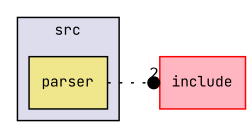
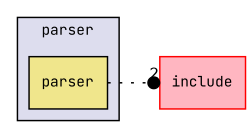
  digraph {
    compound=true
    rankdir=LR
    fontname="JetBrains Mono"
    node [fontname="JetBrains Mono" fontsize=10 shape=box style=filled]
    n1 [fillcolor=khaki label=parser pencolor=black]
    n2 [color=red fillcolor=lightpink label=include]
    subgraph cluster_1 {
      bgcolor="#ddddee"
      fontsize=10
-     label=src
+     label=parser
      pencolor=black
      n1
    }
    n1 -> n2 [headlabel=2 labeldistance=1.5 labelfontname=Helvetica labelfontsize=10 style=dotted arrowhead=dot fontname="JetBrains Mono"]
  }
